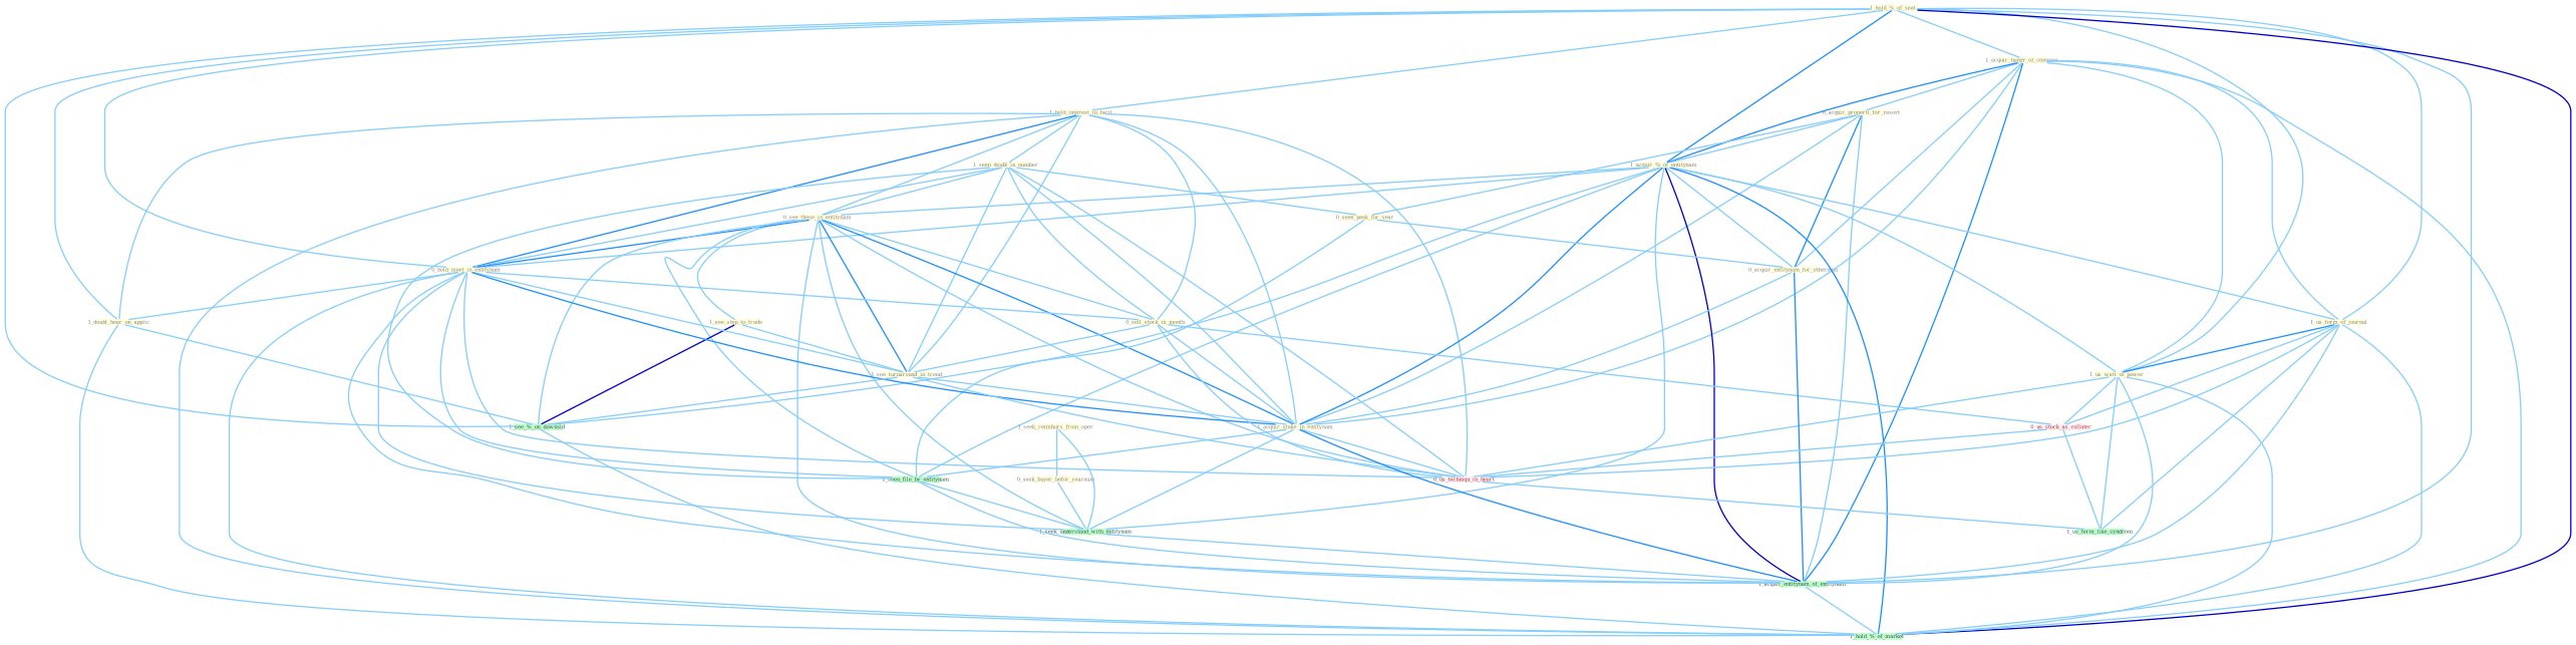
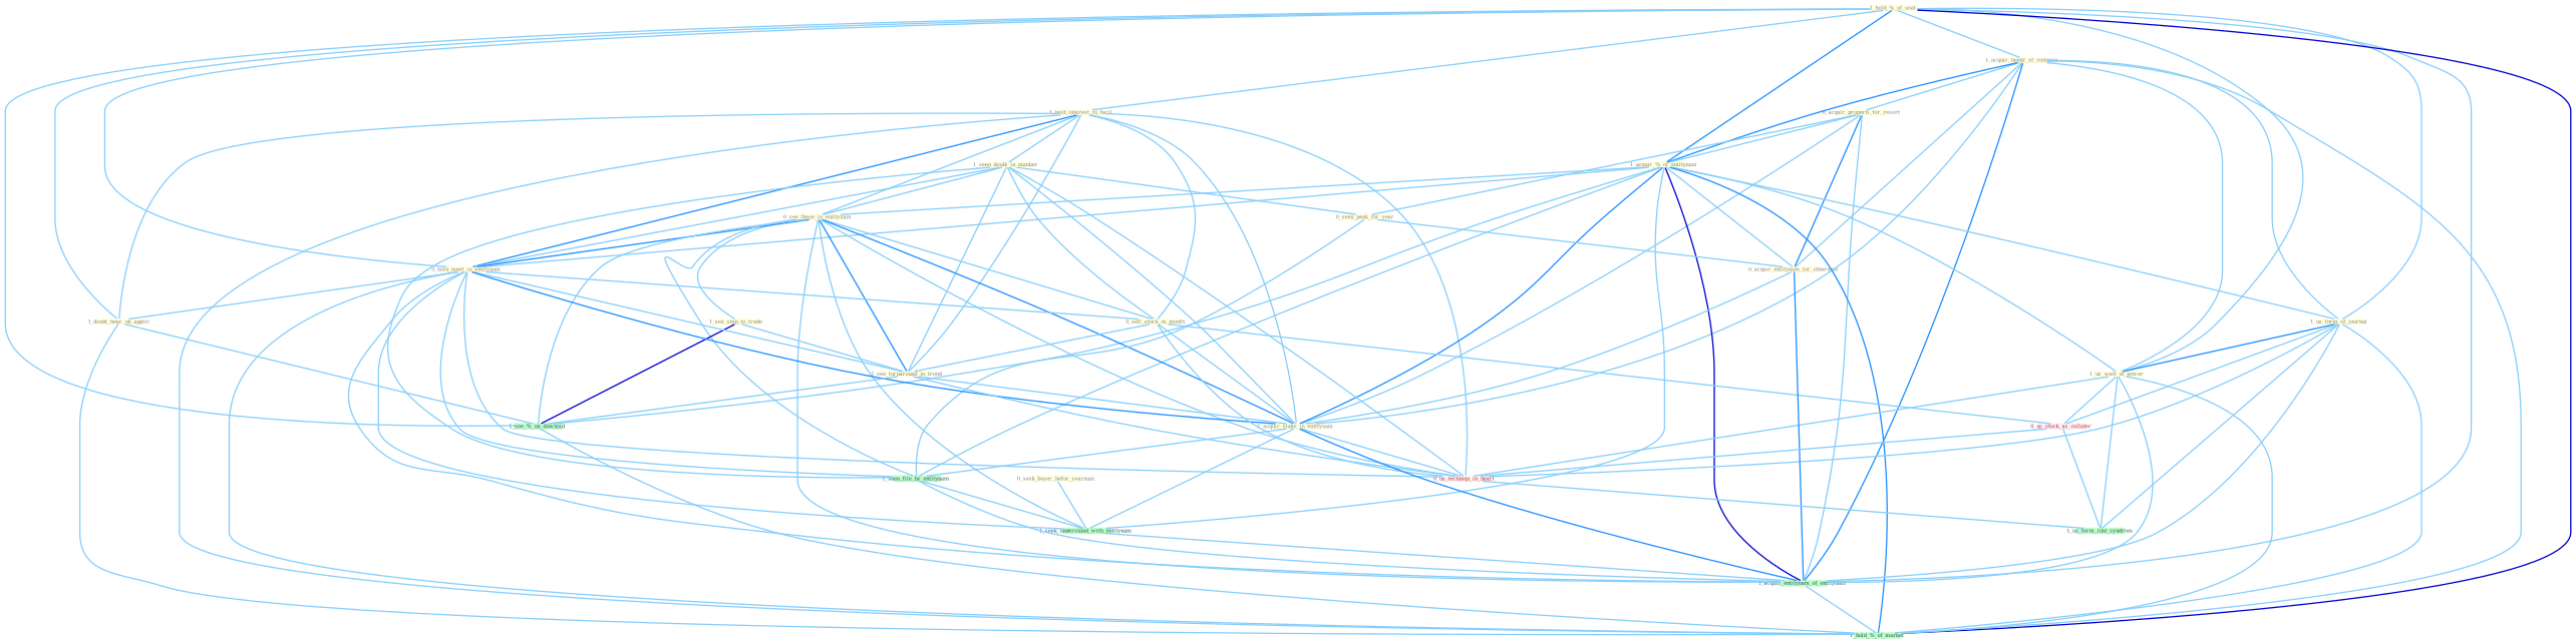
  graph {
    node [color="#ffffe0" fixedsize=true fontcolor="#8b7d6b" fontsize=4 shape=polygon style=filled]
    edge [color="#87cefa" w=1]
    "1_hold_%_of_seat " [height=.06 width=.5]
    "1_hold_interest_in_facil " [height=.06 width=.5]
    "1_acquir_hundr_of_compani " [height=.06 width=.5]
    "0_acquir_properti_for_resort " [height=.06 width=.5]
    "1_acquir_%_of_entitynam " [height=.06 width=.5]
    "1_seen_doubl_in_number " [height=.06 width=.5]
    "1_us_form_of_journal " [height=.06 width=.5]
    "0_see_these_in_entitynam " [height=.06 width=.5]
    "1_see_step_to_trade " [height=.06 width=.5]
    "0_seen_peak_for_year " [height=.06 width=.5]
    "0_hold_meet_in_entitynam " [height=.06 width=.5]
    n12 [height=.06 label="1_doubl_hear_on_applic" width=.5]
    "0_sell_stock_in_month " [height=.06 width=.5]
-   "1_seek_reimburs_from_oper " [height=.06 width=.5]
    "1_us_watt_of_power " [height=.06 width=.5]
    "0_acquir_entitynam_for_othernum " [height=.06 width=.5]
    "1_see_turnaround_in_trend " [height=.06 width=.5]
    "1_acquir_stake_in_entitynam " [height=.06 width=.5]
    "0_seek_buyer_befor_yearnum " [height=.06 width=.5]
    "0_us_stock_as_collater " [color="#fff0f5" fontcolor="#b22222" height=.06 width=.5]
    "0_us_techniqu_in_heart " [color="#fff0f5" fontcolor="#b22222" height=.06 width=.5]
    "1_acquir_entitynam_of_entitynam " [color="#BDFCC9" fontcolor="#2f4f4f" height=.06 width=.5]
    "1_see_%_on_downsid " [color="#BDFCC9" fontcolor="#2f4f4f" height=.06 width=.5]
    "1_hold_%_of_market " [color="#BDFCC9" fontcolor="#2f4f4f" height=.06 width=.5]
    "1_seen_file_by_entitynam " [color="#BDFCC9" fontcolor="#2f4f4f" height=.06 width=.5]
    "1_seek_understand_with_entitynam " [color="#BDFCC9" fontcolor="#2f4f4f" height=.06 width=.5]
    "1_us_term_like_syndrom " [color="#BDFCC9" fontcolor="#2f4f4f" height=.06 width=.5]
    subgraph sub_1 {
      "1_hold_%_of_seat "
      "1_hold_interest_in_facil "
      "1_acquir_hundr_of_compani "
      "0_acquir_properti_for_resort "
      "1_acquir_%_of_entitynam "
      "1_seen_doubl_in_number "
      "1_us_form_of_journal "
      "0_see_these_in_entitynam "
      "1_see_step_to_trade "
      "0_seen_peak_for_year "
      "0_hold_meet_in_entitynam "
      n12
      "0_sell_stock_in_month "
-     "1_seek_reimburs_from_oper "
      "1_us_watt_of_power "
      "0_acquir_entitynam_for_othernum "
      "1_see_turnaround_in_trend "
      "1_acquir_stake_in_entitynam "
      "0_seek_buyer_befor_yearnum "
    }
    subgraph sub_2 {
      "0_us_stock_as_collater "
      "0_us_techniqu_in_heart "
    }
    "1_hold_%_of_seat " -- "1_hold_interest_in_facil "
    "1_hold_%_of_seat " -- "1_acquir_hundr_of_compani "
    "1_hold_%_of_seat " -- "1_acquir_%_of_entitynam " [color="#1e90ff" w=2]
    "1_hold_%_of_seat " -- "1_us_form_of_journal "
    "1_hold_%_of_seat " -- "0_hold_meet_in_entitynam "
    "1_hold_%_of_seat " -- n12
    "1_hold_%_of_seat " -- "1_us_watt_of_power "
    "1_hold_%_of_seat " -- "1_acquir_entitynam_of_entitynam "
    "1_hold_%_of_seat " -- "1_see_%_on_downsid "
    "1_hold_%_of_seat " -- "1_hold_%_of_market " [color="#0000cd" w=3]
    "1_hold_interest_in_facil " -- "1_seen_doubl_in_number "
    "1_hold_interest_in_facil " -- "0_see_these_in_entitynam "
    "1_hold_interest_in_facil " -- "0_hold_meet_in_entitynam " [color="#1e90ff" w=2]
    "1_hold_interest_in_facil " -- n12
    "1_hold_interest_in_facil " -- "0_sell_stock_in_month "
    "1_hold_interest_in_facil " -- "1_see_turnaround_in_trend "
    "1_hold_interest_in_facil " -- "1_acquir_stake_in_entitynam "
    "1_hold_interest_in_facil " -- "0_us_techniqu_in_heart "
    "1_hold_interest_in_facil " -- "1_hold_%_of_market "
    "1_acquir_hundr_of_compani " -- "0_acquir_properti_for_resort "
    "1_acquir_hundr_of_compani " -- "1_acquir_%_of_entitynam " [color="#1e90ff" w=2]
    "1_acquir_hundr_of_compani " -- "1_us_form_of_journal "
    "1_acquir_hundr_of_compani " -- "1_us_watt_of_power "
    "1_acquir_hundr_of_compani " -- "0_acquir_entitynam_for_othernum "
    "1_acquir_hundr_of_compani " -- "1_acquir_stake_in_entitynam "
    "1_acquir_hundr_of_compani " -- "1_acquir_entitynam_of_entitynam " [color="#1e90ff" w=2]
    "1_acquir_hundr_of_compani " -- "1_hold_%_of_market "
    "0_acquir_properti_for_resort " -- "1_acquir_%_of_entitynam "
    "0_acquir_properti_for_resort " -- "0_seen_peak_for_year "
    "0_acquir_properti_for_resort " -- "0_acquir_entitynam_for_othernum " [color="#1e90ff" w=2]
    "0_acquir_properti_for_resort " -- "1_acquir_stake_in_entitynam "
    "0_acquir_properti_for_resort " -- "1_acquir_entitynam_of_entitynam "
    "1_acquir_%_of_entitynam " -- "1_us_form_of_journal "
    "1_acquir_%_of_entitynam " -- "0_see_these_in_entitynam "
    "1_acquir_%_of_entitynam " -- "0_hold_meet_in_entitynam "
    "1_acquir_%_of_entitynam " -- "1_us_watt_of_power "
    "1_acquir_%_of_entitynam " -- "0_acquir_entitynam_for_othernum "
    "1_acquir_%_of_entitynam " -- "1_acquir_stake_in_entitynam " [color="#1e90ff" w=2]
    "1_acquir_%_of_entitynam " -- "1_acquir_entitynam_of_entitynam " [color="#0000cd" w=3]
    "1_acquir_%_of_entitynam " -- "1_see_%_on_downsid "
    "1_acquir_%_of_entitynam " -- "1_hold_%_of_market " [color="#1e90ff" w=2]
    "1_acquir_%_of_entitynam " -- "1_seen_file_by_entitynam "
    "1_acquir_%_of_entitynam " -- "1_seek_understand_with_entitynam "
    "1_seen_doubl_in_number " -- "0_see_these_in_entitynam "
    "1_seen_doubl_in_number " -- "0_seen_peak_for_year "
    "1_seen_doubl_in_number " -- "0_hold_meet_in_entitynam "
    "1_seen_doubl_in_number " -- "0_sell_stock_in_month "
    "1_seen_doubl_in_number " -- "1_see_turnaround_in_trend "
    "1_seen_doubl_in_number " -- "1_acquir_stake_in_entitynam "
    "1_seen_doubl_in_number " -- "0_us_techniqu_in_heart "
    "1_seen_doubl_in_number " -- "1_seen_file_by_entitynam "
    "1_us_form_of_journal " -- "1_us_watt_of_power " [color="#1e90ff" w=2]
    "1_us_form_of_journal " -- "0_us_stock_as_collater "
    "1_us_form_of_journal " -- "0_us_techniqu_in_heart "
    "1_us_form_of_journal " -- "1_acquir_entitynam_of_entitynam "
    "1_us_form_of_journal " -- "1_hold_%_of_market "
    "1_us_form_of_journal " -- "1_us_term_like_syndrom "
    "0_see_these_in_entitynam " -- "1_see_step_to_trade "
    "0_see_these_in_entitynam " -- "0_hold_meet_in_entitynam " [color="#1e90ff" w=2]
    "0_see_these_in_entitynam " -- "0_sell_stock_in_month "
    "0_see_these_in_entitynam " -- "1_see_turnaround_in_trend " [color="#1e90ff" w=2]
    "0_see_these_in_entitynam " -- "1_acquir_stake_in_entitynam " [color="#1e90ff" w=2]
    "0_see_these_in_entitynam " -- "0_us_techniqu_in_heart "
    "0_see_these_in_entitynam " -- "1_acquir_entitynam_of_entitynam "
    "0_see_these_in_entitynam " -- "1_see_%_on_downsid "
    "0_see_these_in_entitynam " -- "1_seen_file_by_entitynam "
    "0_see_these_in_entitynam " -- "1_seek_understand_with_entitynam "
    "1_see_step_to_trade " -- "1_see_turnaround_in_trend "
    "1_see_step_to_trade " -- "1_see_%_on_downsid " [color="#0000cd"]
    "0_seen_peak_for_year " -- "0_acquir_entitynam_for_othernum "
    "0_seen_peak_for_year " -- "1_seen_file_by_entitynam "
    "0_hold_meet_in_entitynam " -- n12
    "0_hold_meet_in_entitynam " -- "0_sell_stock_in_month "
    "0_hold_meet_in_entitynam " -- "1_see_turnaround_in_trend "
    "0_hold_meet_in_entitynam " -- "1_acquir_stake_in_entitynam " [color="#1e90ff" w=2]
    "0_hold_meet_in_entitynam " -- "0_us_techniqu_in_heart "
    "0_hold_meet_in_entitynam " -- "1_acquir_entitynam_of_entitynam "
    "0_hold_meet_in_entitynam " -- "1_hold_%_of_market "
    "0_hold_meet_in_entitynam " -- "1_seen_file_by_entitynam "
    "0_hold_meet_in_entitynam " -- "1_seek_understand_with_entitynam "
    n12 -- "1_see_%_on_downsid "
    n12 -- "1_hold_%_of_market "
    "0_sell_stock_in_month " -- "1_see_turnaround_in_trend "
    "0_sell_stock_in_month " -- "1_acquir_stake_in_entitynam "
    "0_sell_stock_in_month " -- "0_us_stock_as_collater "
    "0_sell_stock_in_month " -- "0_us_techniqu_in_heart "
-   "1_seek_reimburs_from_oper " -- "0_seek_buyer_befor_yearnum "
-   "1_seek_reimburs_from_oper " -- "1_seek_understand_with_entitynam "
    "1_us_watt_of_power " -- "0_us_stock_as_collater "
    "1_us_watt_of_power " -- "0_us_techniqu_in_heart "
    "1_us_watt_of_power " -- "1_acquir_entitynam_of_entitynam "
    "1_us_watt_of_power " -- "1_hold_%_of_market "
    "1_us_watt_of_power " -- "1_us_term_like_syndrom "
    "0_acquir_entitynam_for_othernum " -- "1_acquir_stake_in_entitynam "
    "0_acquir_entitynam_for_othernum " -- "1_acquir_entitynam_of_entitynam " [color="#1e90ff" w=2]
    "1_see_turnaround_in_trend " -- "1_acquir_stake_in_entitynam "
    "1_see_turnaround_in_trend " -- "0_us_techniqu_in_heart "
    "1_see_turnaround_in_trend " -- "1_see_%_on_downsid "
    "1_acquir_stake_in_entitynam " -- "0_us_techniqu_in_heart "
    "1_acquir_stake_in_entitynam " -- "1_acquir_entitynam_of_entitynam " [color="#1e90ff" w=2]
    "1_acquir_stake_in_entitynam " -- "1_seen_file_by_entitynam "
    "1_acquir_stake_in_entitynam " -- "1_seek_understand_with_entitynam "
    "0_seek_buyer_befor_yearnum " -- "1_seek_understand_with_entitynam "
    "0_us_stock_as_collater " -- "0_us_techniqu_in_heart "
    "0_us_stock_as_collater " -- "1_us_term_like_syndrom "
    "0_us_techniqu_in_heart " -- "1_us_term_like_syndrom "
    "1_acquir_entitynam_of_entitynam " -- "1_hold_%_of_market "
    "1_see_%_on_downsid " -- "1_hold_%_of_market "
    "1_seen_file_by_entitynam " -- "1_acquir_entitynam_of_entitynam "
    "1_seen_file_by_entitynam " -- "1_seek_understand_with_entitynam "
    "1_seek_understand_with_entitynam " -- "1_acquir_entitynam_of_entitynam "
  }
